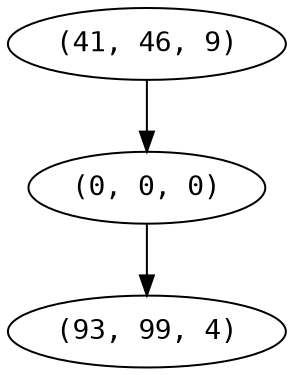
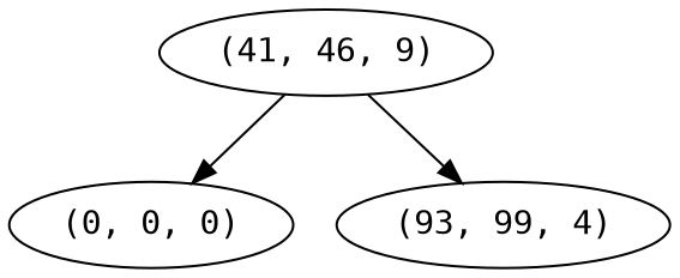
  digraph {
    fontname="DejaVu Sans Mono"
    node [fontname="DejaVu Sans Mono"]
    edge [fontname="DejaVu Sans Mono"]
    "(0, 0, 0)"
    "(93, 99, 4)"
    "(41, 46, 9)"
-   "(0, 0, 0)" -> "(93, 99, 4)"
+   "(41, 46, 9)" -> "(93, 99, 4)"
    "(41, 46, 9)" -> "(0, 0, 0)"
  }
